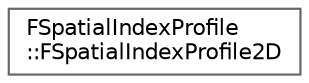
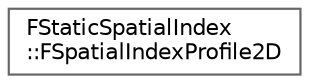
  digraph {
    rankdir=LR
    fontname="DejaVu Sans"
-   n1 [color=grey40 fillcolor=white fontname="DejaVu Sans" fontsize=10 height=0.2 label="FSpatialIndexProfile\l::FSpatialIndexProfile2D" shape=box style=filled width=0.4]
+   n1 [color=grey40 fillcolor=white fontname="DejaVu Sans" fontsize=10 height=0.2 label="FStaticSpatialIndex\l::FSpatialIndexProfile2D" shape=box style=filled width=0.4]
  }
